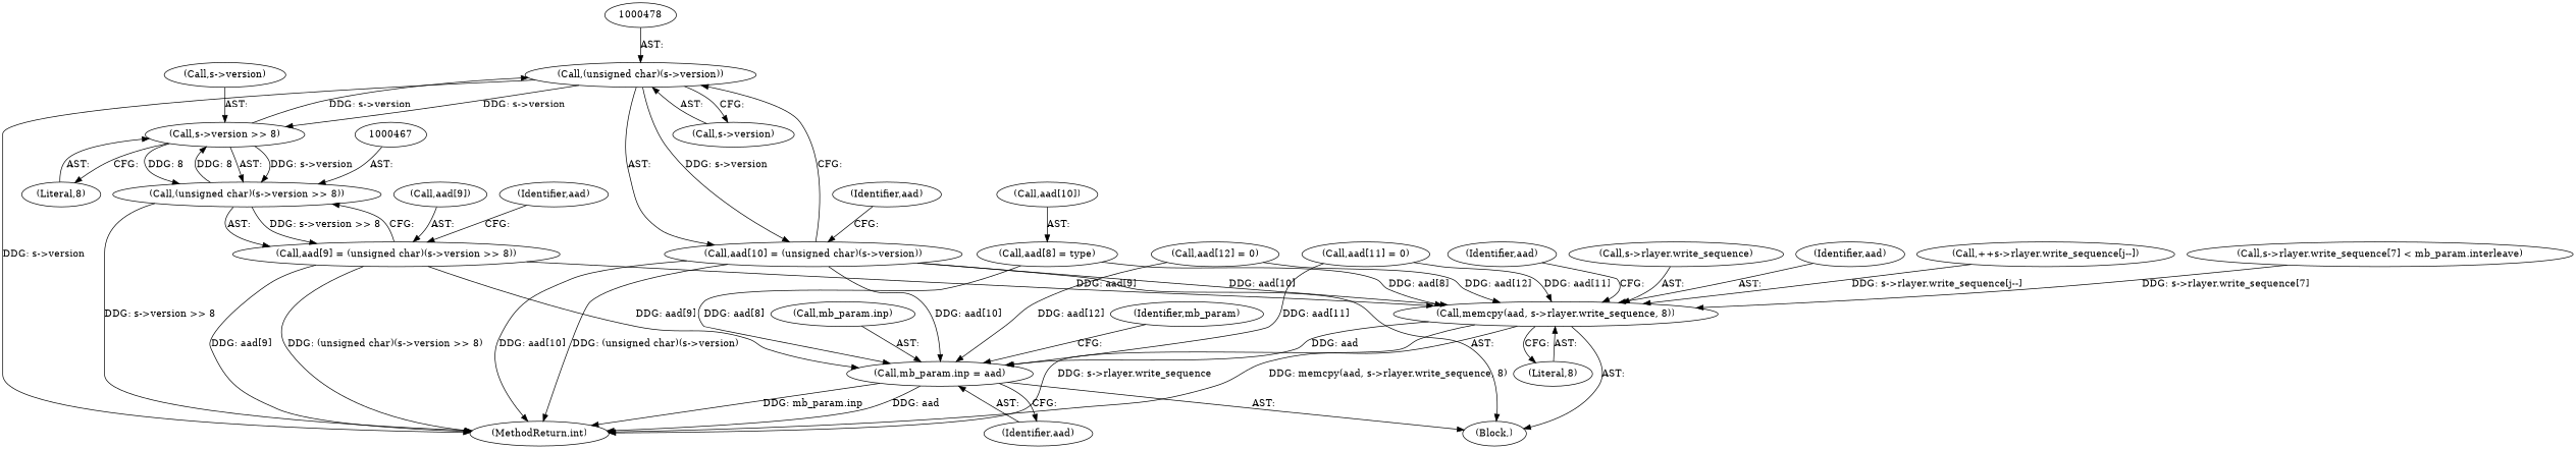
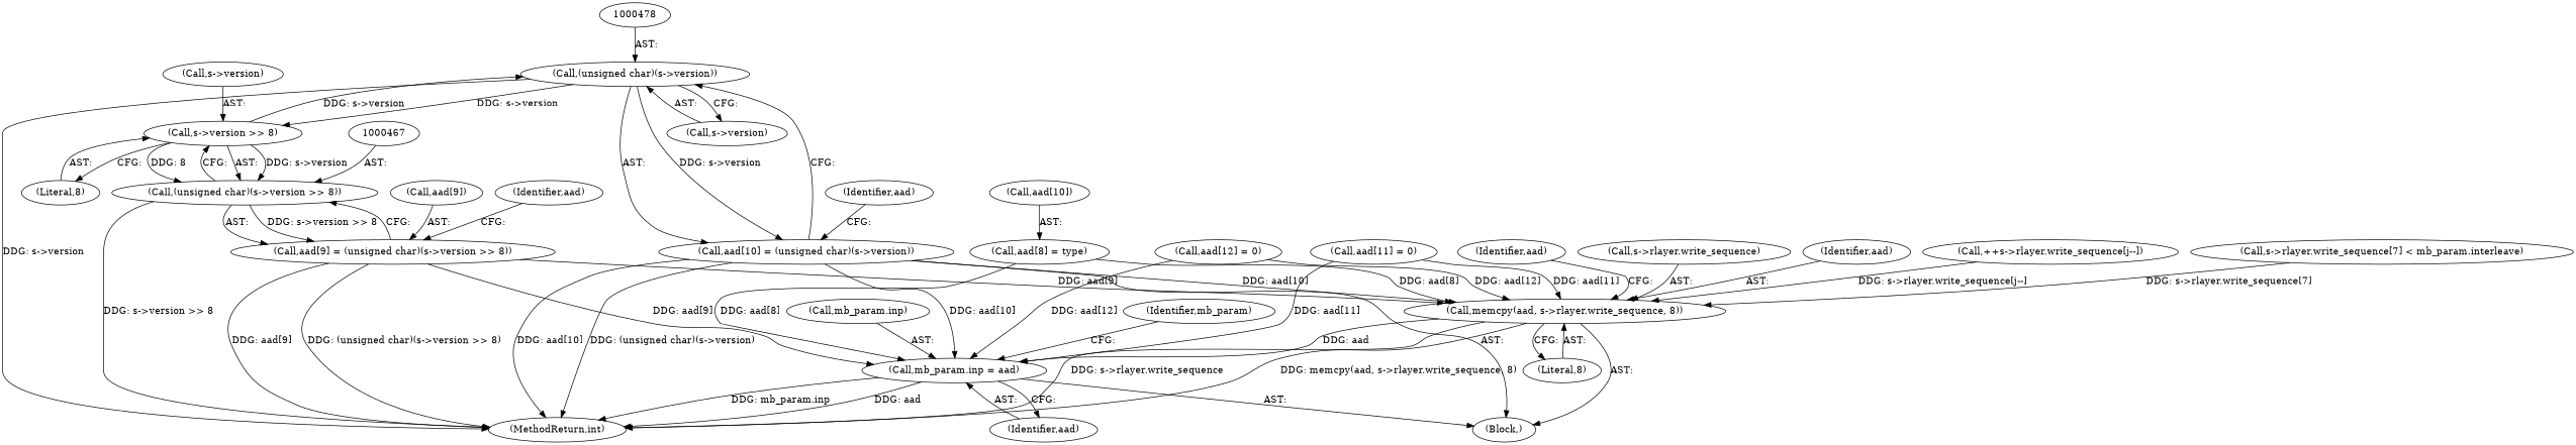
  digraph {
    n1 [label="(Call,(unsigned char)(s->version))"]
    n2 [label="(Call,s->version >> 8)"]
    n3 [label="(Call,aad[10] = (unsigned char)(s->version))"]
    n4 [label="(Call,s->version)"]
    n5 [label="(MethodReturn,int)"]
    n6 [label="(Call,(unsigned char)(s->version >> 8))"]
    n7 [label="(Literal,8)"]
    n8 [label="(Call,memcpy(aad, s->rlayer.write_sequence, 8))"]
    n9 [label="(Call,mb_param.inp = aad)"]
    n10 [label="(Block,)"]
    n11 [label="(Call,aad[9] = (unsigned char)(s->version >> 8))"]
    n12 [label="(Literal,8)"]
    n13 [label="(Identifier,aad)"]
    n14 [label="(Call,aad[9])"]
    n15 [label="(Call,aad[12] = 0)"]
    n16 [label="(Call,aad[8] = type)"]
    n17 [label="(Identifier,aad)"]
    n18 [label="(Identifier,aad)"]
    n19 [label="(Identifier,aad)"]
    n20 [label="(Call,s->rlayer.write_sequence)"]
    n21 [label="(Identifier,mb_param)"]
    n22 [label="(Identifier,aad)"]
    n23 [label="(Call,++s->rlayer.write_sequence[j--])"]
    n24 [label="(Call,aad[10])"]
    n25 [label="(Call,aad[11] = 0)"]
    n26 [label="(Call,s->rlayer.write_sequence[7] < mb_param.interleave)"]
    n27 [label="(Call,mb_param.inp)"]
    n28 [label="(Call,s->version)"]
    1000478
    1000467
    n1 -> n2 [label="DDG: s->version"]
    n1 -> n3 [label="AST: "]
    n1 -> n3 [label="DDG: s->version"]
    n1 -> n4 [label="CFG: "]
    n1 -> n5 [label="DDG: s->version"]
    n2 -> n1 [label="DDG: s->version"]
    n2 -> n6 [label="AST: "]
    n2 -> n6 [label="DDG: s->version"]
    n2 -> n6 [label="DDG: 8"]
    n2 -> n7 [label="CFG: "]
    n3 -> n1 [label="CFG: "]
    n3 -> n5 [label="DDG: aad[10]"]
    n3 -> n5 [label="DDG: (unsigned char)(s->version)"]
    n3 -> n8 [label="DDG: aad[10]"]
    n3 -> n9 [label="DDG: aad[10]"]
    n3 -> n10 [label="AST: "]
    n4 -> n1 [label="AST: "]
-   n6 -> n2 [label="DDG: 8"]
+   n6 -> n2 [label="CFG: "]
    n6 -> n5 [label="DDG: s->version >> 8"]
    n6 -> n11 [label="AST: "]
    n6 -> n11 [label="DDG: s->version >> 8"]
    n7 -> n2 [label="AST: "]
    n8 -> n5 [label="DDG: memcpy(aad, s->rlayer.write_sequence, 8)"]
    n8 -> n5 [label="DDG: s->rlayer.write_sequence"]
    n8 -> n9 [label="DDG: aad"]
    n8 -> n10 [label="AST: "]
    n8 -> n12 [label="CFG: "]
    n9 -> n5 [label="DDG: mb_param.inp"]
    n9 -> n5 [label="DDG: aad"]
    n9 -> n10 [label="AST: "]
    n9 -> n13 [label="CFG: "]
    n11 -> n5 [label="DDG: aad[9]"]
    n11 -> n5 [label="DDG: (unsigned char)(s->version >> 8)"]
    n11 -> n6 [label="CFG: "]
    n11 -> n8 [label="DDG: aad[9]"]
    n11 -> n9 [label="DDG: aad[9]"]
    n12 -> n8 [label="AST: "]
    n13 -> n9 [label="AST: "]
    n14 -> n11 [label="AST: "]
    n15 -> n8 [label="DDG: aad[12]"]
    n15 -> n9 [label="DDG: aad[12]"]
    n16 -> n8 [label="DDG: aad[8]"]
    n16 -> n9 [label="DDG: aad[8]"]
    n17 -> n8 [label="CFG: "]
    n18 -> n3 [label="CFG: "]
    n19 -> n11 [label="CFG: "]
    n20 -> n8 [label="AST: "]
    n21 -> n9 [label="CFG: "]
    n22 -> n8 [label="AST: "]
    n23 -> n8 [label="DDG: s->rlayer.write_sequence[j--]"]
    n24 -> n16 [label="AST: "]
    n25 -> n8 [label="DDG: aad[11]"]
    n25 -> n9 [label="DDG: aad[11]"]
    n26 -> n8 [label="DDG: s->rlayer.write_sequence[7]"]
    n27 -> n9 [label="AST: "]
    n28 -> n2 [label="AST: "]
    1000478 -> n1 [label="AST: "]
    1000467 -> n6 [label="AST: "]
  }
